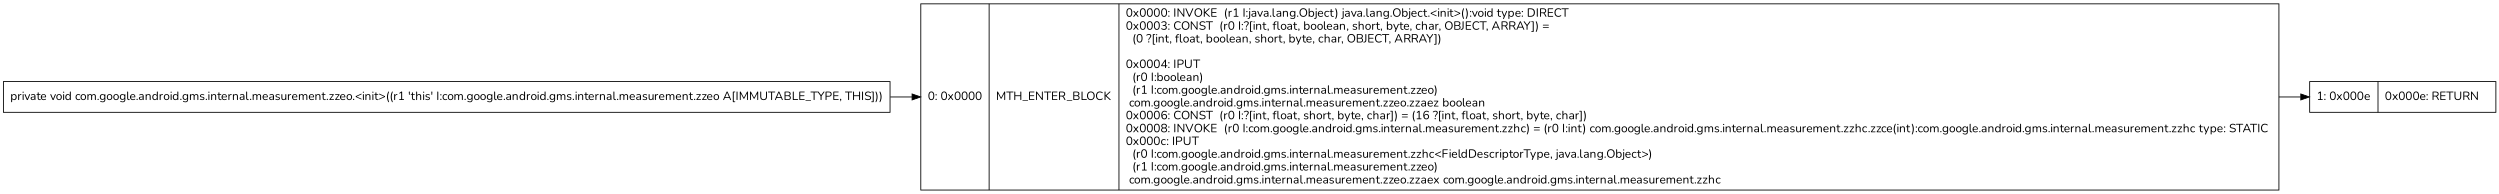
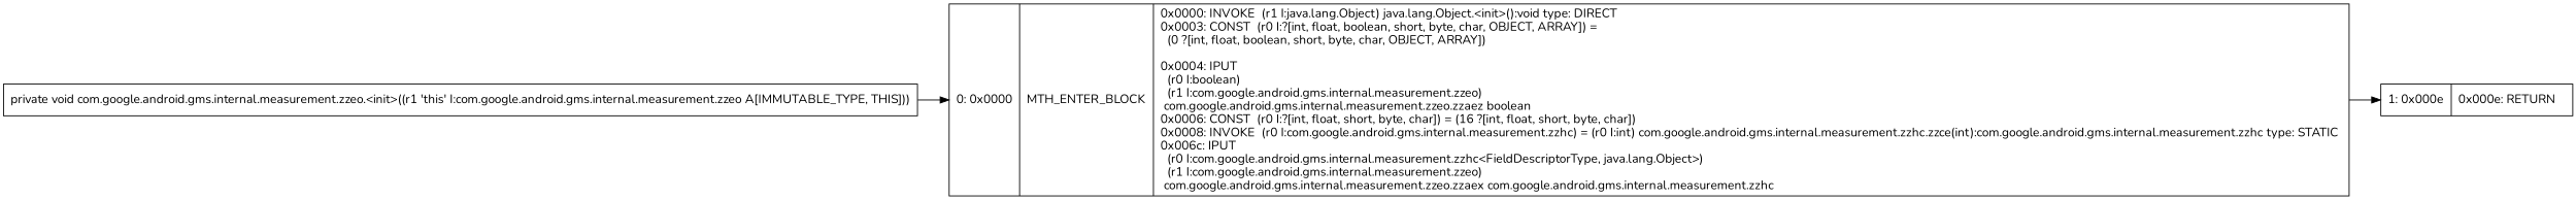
  digraph {
    rankdir=LR
    fontname=Nunito
    node [shape=record fontname=Nunito]
    edge [fontname=Nunito]
-   n1 [label="{0\:\ 0x0000|MTH_ENTER_BLOCK\l|0x0000: INVOKE  (r1 I:java.lang.Object) java.lang.Object.\<init\>():void type: DIRECT \l0x0003: CONST  (r0 I:?[int, float, boolean, short, byte, char, OBJECT, ARRAY]) = \l  (0 ?[int, float, boolean, short, byte, char, OBJECT, ARRAY])\l \l0x0004: IPUT  \l  (r0 I:boolean)\l  (r1 I:com.google.android.gms.internal.measurement.zzeo)\l com.google.android.gms.internal.measurement.zzeo.zzaez boolean \l0x0006: CONST  (r0 I:?[int, float, short, byte, char]) = (16 ?[int, float, short, byte, char]) \l0x0008: INVOKE  (r0 I:com.google.android.gms.internal.measurement.zzhc) = (r0 I:int) com.google.android.gms.internal.measurement.zzhc.zzce(int):com.google.android.gms.internal.measurement.zzhc type: STATIC \l0x000c: IPUT  \l  (r0 I:com.google.android.gms.internal.measurement.zzhc\<FieldDescriptorType, java.lang.Object\>)\l  (r1 I:com.google.android.gms.internal.measurement.zzeo)\l com.google.android.gms.internal.measurement.zzeo.zzaex com.google.android.gms.internal.measurement.zzhc \l}"]
+   n1 [label="{0\:\ 0x0000|MTH_ENTER_BLOCK\l|0x0000: INVOKE  (r1 I:java.lang.Object) java.lang.Object.\<init\>():void type: DIRECT \l0x0003: CONST  (r0 I:?[int, float, boolean, short, byte, char, OBJECT, ARRAY]) = \l  (0 ?[int, float, boolean, short, byte, char, OBJECT, ARRAY])\l \l0x0004: IPUT  \l  (r0 I:boolean)\l  (r1 I:com.google.android.gms.internal.measurement.zzeo)\l com.google.android.gms.internal.measurement.zzeo.zzaez boolean \l0x0006: CONST  (r0 I:?[int, float, short, byte, char]) = (16 ?[int, float, short, byte, char]) \l0x0008: INVOKE  (r0 I:com.google.android.gms.internal.measurement.zzhc) = (r0 I:int) com.google.android.gms.internal.measurement.zzhc.zzce(int):com.google.android.gms.internal.measurement.zzhc type: STATIC \l0x006c: IPUT  \l  (r0 I:com.google.android.gms.internal.measurement.zzhc\<FieldDescriptorType, java.lang.Object\>)\l  (r1 I:com.google.android.gms.internal.measurement.zzeo)\l com.google.android.gms.internal.measurement.zzeo.zzaex com.google.android.gms.internal.measurement.zzhc \l}"]
    n2 [label="{1\:\ 0x000e|0x000e: RETURN   \l}"]
    n3 [label="{private void com.google.android.gms.internal.measurement.zzeo.\<init\>((r1 'this' I:com.google.android.gms.internal.measurement.zzeo A[IMMUTABLE_TYPE, THIS])) }"]
    n1 -> n2
    n3 -> n1
  }
